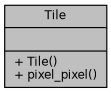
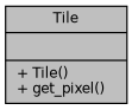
  digraph {
    fontname="DejaVu Sans"
-   n1 [color=black fillcolor=grey75 fontcolor=black fontname="DejaVu Sans" fontsize=10 height=0.2 label="{Tile\n||+ Tile()\l+ pixel_pixel()\l}" shape=record style=filled width=0.4]
+   n1 [color=black fillcolor=grey75 fontcolor=black fontname="DejaVu Sans" fontsize=10 height=0.2 label="{Tile\n||+ Tile()\l+ get_pixel()\l}" shape=record style=filled width=0.4]
  }
